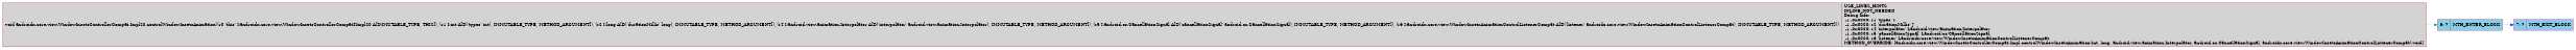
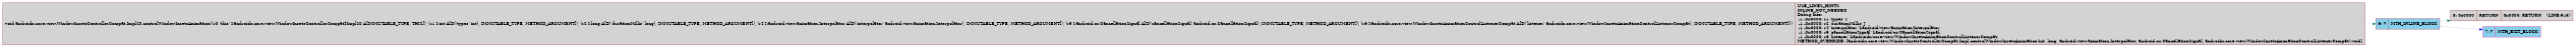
  digraph {
    rankdir=LR
    node [color=brown fillcolor=skyblue shape=record style=filled]
    edge [color=teal style=dotted]
-   n1 [label="{6\:\ ?|MTH_ENTER_BLOCK\l}"]
+   n1 [label="{6\:\ ?|MTH_INLINE_BLOCK\l}"]
+   n2 [fillcolor=lightgrey label="{8\:\ 0x0000|RETURN\l|0x0000: RETURN    (LINE:513)\l}"]
    n3 [color=deeppink label="{7\:\ ?|MTH_EXIT_BLOCK\l}"]
    n4 [fillcolor=lightgrey label="{void androidx.core.view.WindowInsetsControllerCompat.Impl20.controlWindowInsetsAnimation((r0 'this' I:androidx.core.view.WindowInsetsControllerCompat$Impl20 A[IMMUTABLE_TYPE, THIS]), (r1 I:int A[D('types' int), IMMUTABLE_TYPE, METHOD_ARGUMENT]), (r2 I:long A[D('durationMillis' long), IMMUTABLE_TYPE, METHOD_ARGUMENT]), (r4 I:android.view.animation.Interpolator A[D('interpolator' android.view.animation.Interpolator), IMMUTABLE_TYPE, METHOD_ARGUMENT]), (r5 I:android.os.CancellationSignal A[D('cancellationSignal' android.os.CancellationSignal), IMMUTABLE_TYPE, METHOD_ARGUMENT]), (r6 I:androidx.core.view.WindowInsetsAnimationControlListenerCompat A[D('listener' androidx.core.view.WindowInsetsAnimationControlListenerCompat), IMMUTABLE_TYPE, METHOD_ARGUMENT]))  | USE_LINES_HINTS\lINLINE_NOT_NEEDED\lDebug Info:\l  \-1 \-0x0000: r1 'types' I\l  \-1 \-0x0000: r2 'durationMillis' J\l  \-1 \-0x0000: r4 'interpolator' Landroid\/view\/animation\/Interpolator;\l  \-1 \-0x0000: r5 'cancellationSignal' Landroid\/os\/CancellationSignal;\l  \-1 \-0x0000: r6 'listener' Landroidx\/core\/view\/WindowInsetsAnimationControlListenerCompat;\lMETHOD_OVERRIDE: [androidx.core.view.WindowInsetsControllerCompat.Impl.controlWindowInsetsAnimation(int, long, android.view.animation.Interpolator, android.os.CancellationSignal, androidx.core.view.WindowInsetsAnimationControlListenerCompat):void]\l}"]
+   n1 -> n2
    n1 -> n3 [color=blue]
    n4 -> n1
  }
